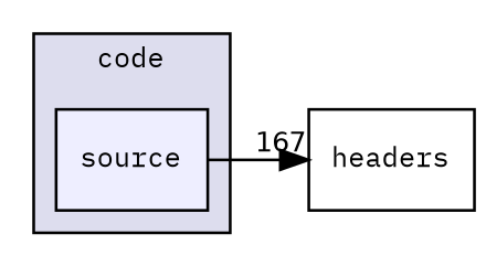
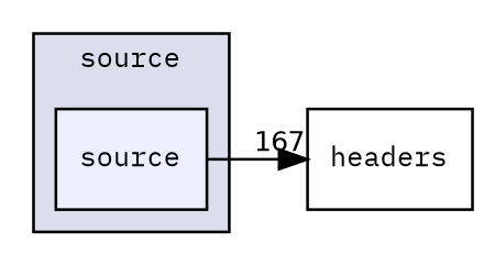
  digraph {
    compound=true
    rankdir=LR
    fontname="IBM Plex Mono"
    node [fontname="IBM Plex Mono" fontsize=10 shape=box]
    n1 [fillcolor="#eeeeff" label=source pencolor=black style=filled]
    n2 [label=headers]
    subgraph cluster_1 {
      bgcolor="#ddddee"
      fontsize=10
-     label=code
+     label=source
      pencolor=black
      n1
    }
    n1 -> n2 [headlabel=167 labeldistance=1.5 labelfontname=Helvetica labelfontsize=10 color=black fontname="IBM Plex Mono"]
  }
